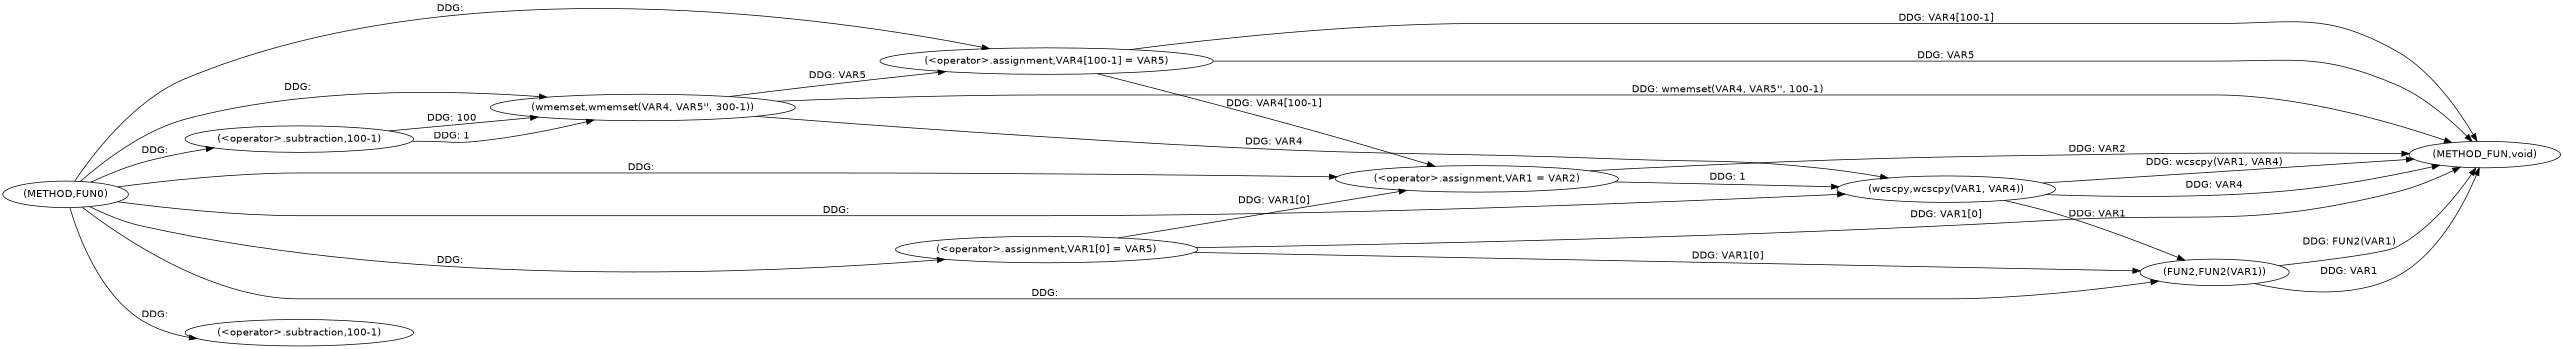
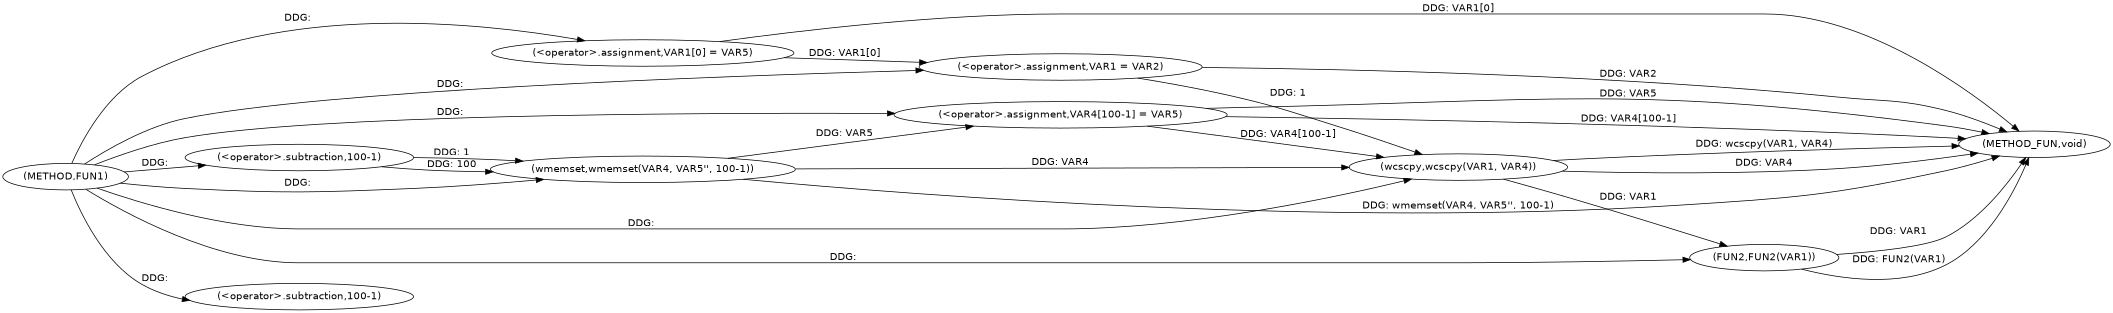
  digraph {
    fontname="DejaVu Sans"
    rankdir=LR
    node [fontname="DejaVu Sans"]
    edge [fontname="DejaVu Sans"]
-   n1 [label="(METHOD,FUN0)"]
+   n1 [label="(METHOD,FUN1)"]
    n2 [label="(<operator>.assignment,VAR1 = VAR2)"]
    n3 [label="(<operator>.assignment,VAR1[0] = VAR5)"]
-   n4 [label="(wmemset,wmemset(VAR4, VAR5'', 300-1))"]
+   n4 [label="(wmemset,wmemset(VAR4, VAR5'', 100-1))"]
    n5 [label="(<operator>.subtraction,100-1)"]
    n6 [label="(<operator>.assignment,VAR4[100-1] = VAR5)"]
    n7 [label="(<operator>.subtraction,100-1)"]
    n8 [label="(wcscpy,wcscpy(VAR1, VAR4))"]
    n9 [label="(FUN2,FUN2(VAR1))"]
    n10 [label="(METHOD_FUN,void)"]
    n1 -> n2 [label="DDG: "]
    n1 -> n3 [label="DDG: "]
    n1 -> n4 [label="DDG: "]
    n1 -> n5 [label="DDG: "]
    n1 -> n6 [label="DDG: "]
    n1 -> n7 [label="DDG: "]
    n1 -> n8 [label="DDG: "]
    n1 -> n9 [label="DDG: "]
    n2 -> n8 [label="DDG: 1"]
    n2 -> n10 [label="DDG: VAR2"]
    n3 -> n2 [label="DDG: VAR1[0]"]
-   n3 -> n9 [label="DDG: VAR1[0]"]
    n3 -> n10 [label="DDG: VAR1[0]"]
    n4 -> n6 [label="DDG: VAR5"]
    n4 -> n8 [label="DDG: VAR4"]
    n4 -> n10 [label="DDG: wmemset(VAR4, VAR5'', 100-1)"]
    n5 -> n4 [label="DDG: 100"]
    n5 -> n4 [label="DDG: 1"]
-   n6 -> n2 [label="DDG: VAR4[100-1]"]
+   n6 -> n8 [label="DDG: VAR4[100-1]"]
    n6 -> n10 [label="DDG: VAR4[100-1]"]
    n6 -> n10 [label="DDG: VAR5"]
    n8 -> n9 [label="DDG: VAR1"]
    n8 -> n10 [label="DDG: wcscpy(VAR1, VAR4)"]
    n8 -> n10 [label="DDG: VAR4"]
    n9 -> n10 [label="DDG: FUN2(VAR1)"]
    n9 -> n10 [label="DDG: VAR1"]
  }
